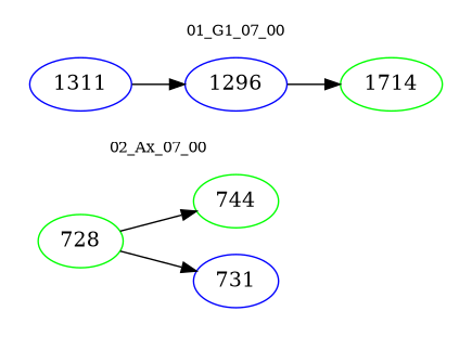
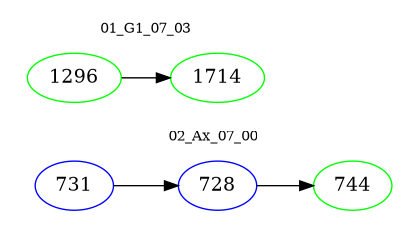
  digraph {
    rankdir=LR
    node [color=blue]
    edge [color=black]
    n1 [label=731]
-   n2 [color=green label=728]
+   n2 [label=728]
    n3 [color=green label=744]
-   n4 [label=1311]
-   n5 [label=1296]
+   n5 [color=green label=1296]
    n6 [color=green label=1714]
    subgraph cluster_1 {
      color=white
      fontsize=10
      label="02_Ax_07_00"
      n1
      n2
      n3
    }
    subgraph cluster_2 {
      color=white
      fontsize=10
-     label="01_G1_07_00"
-     n4
+     label="01_G1_07_03"
      n5
      n6
    }
-   n2 -> n1
+   n1 -> n2
    n2 -> n3
-   n4 -> n5
    n5 -> n6
  }
